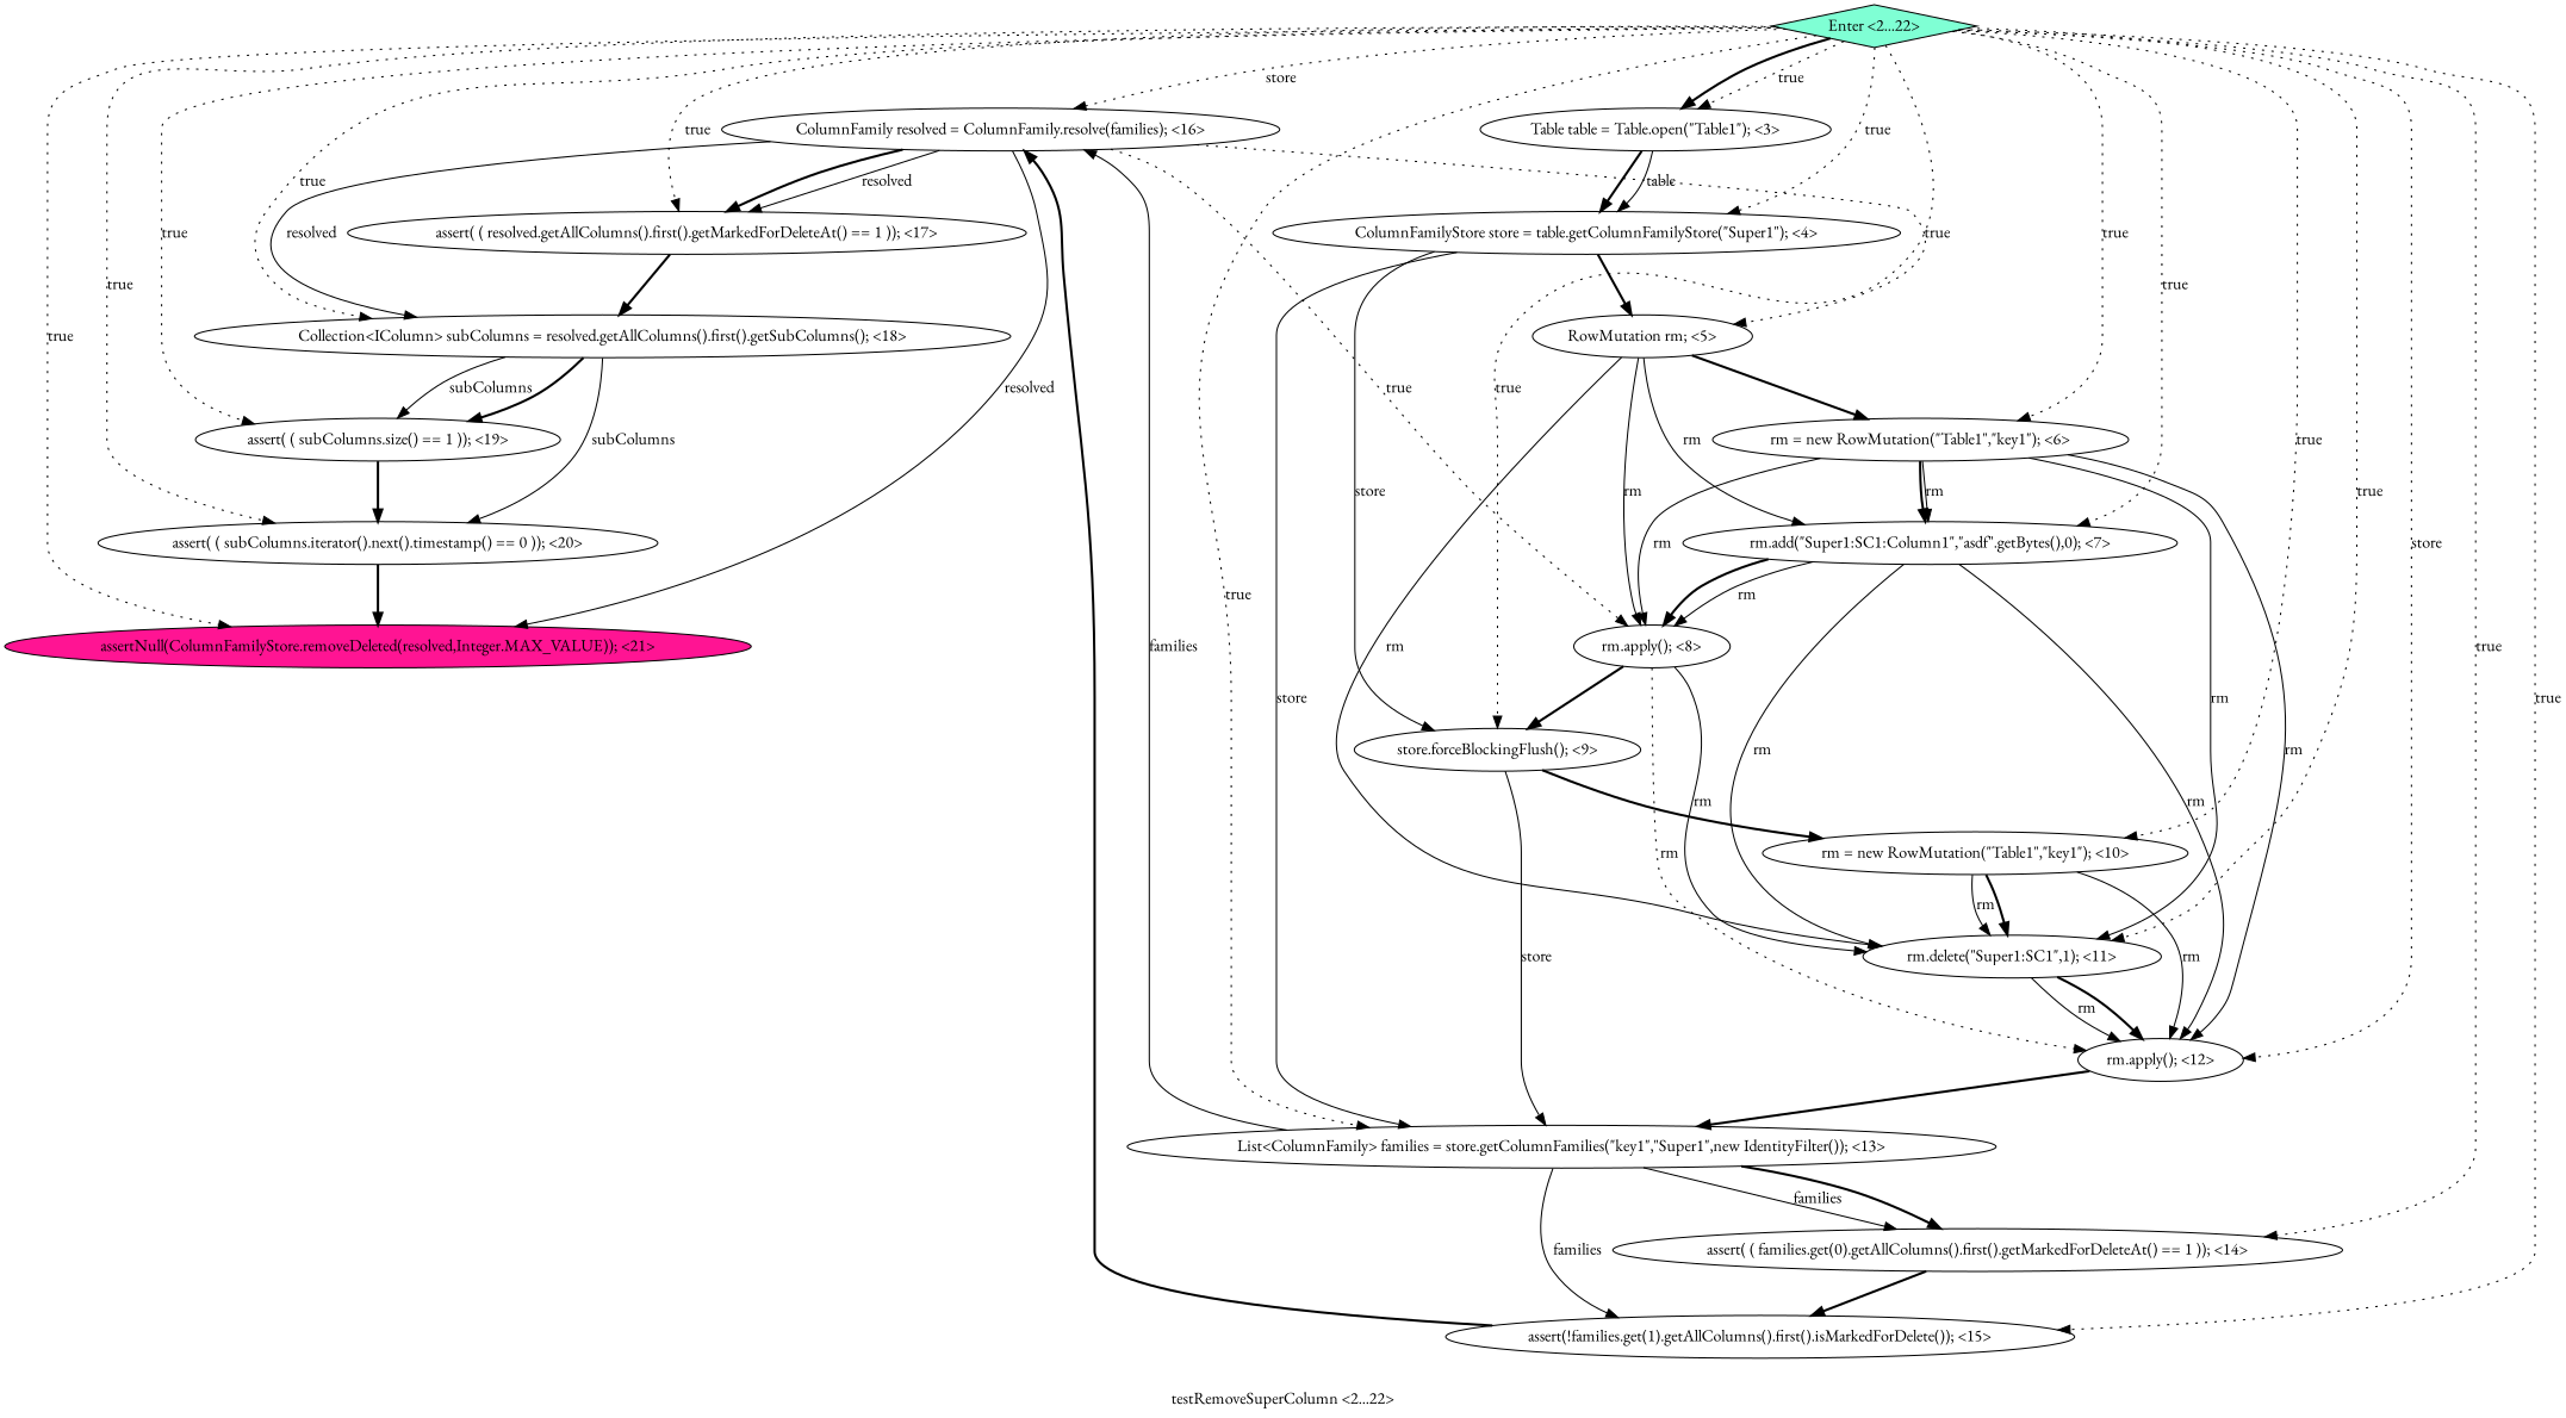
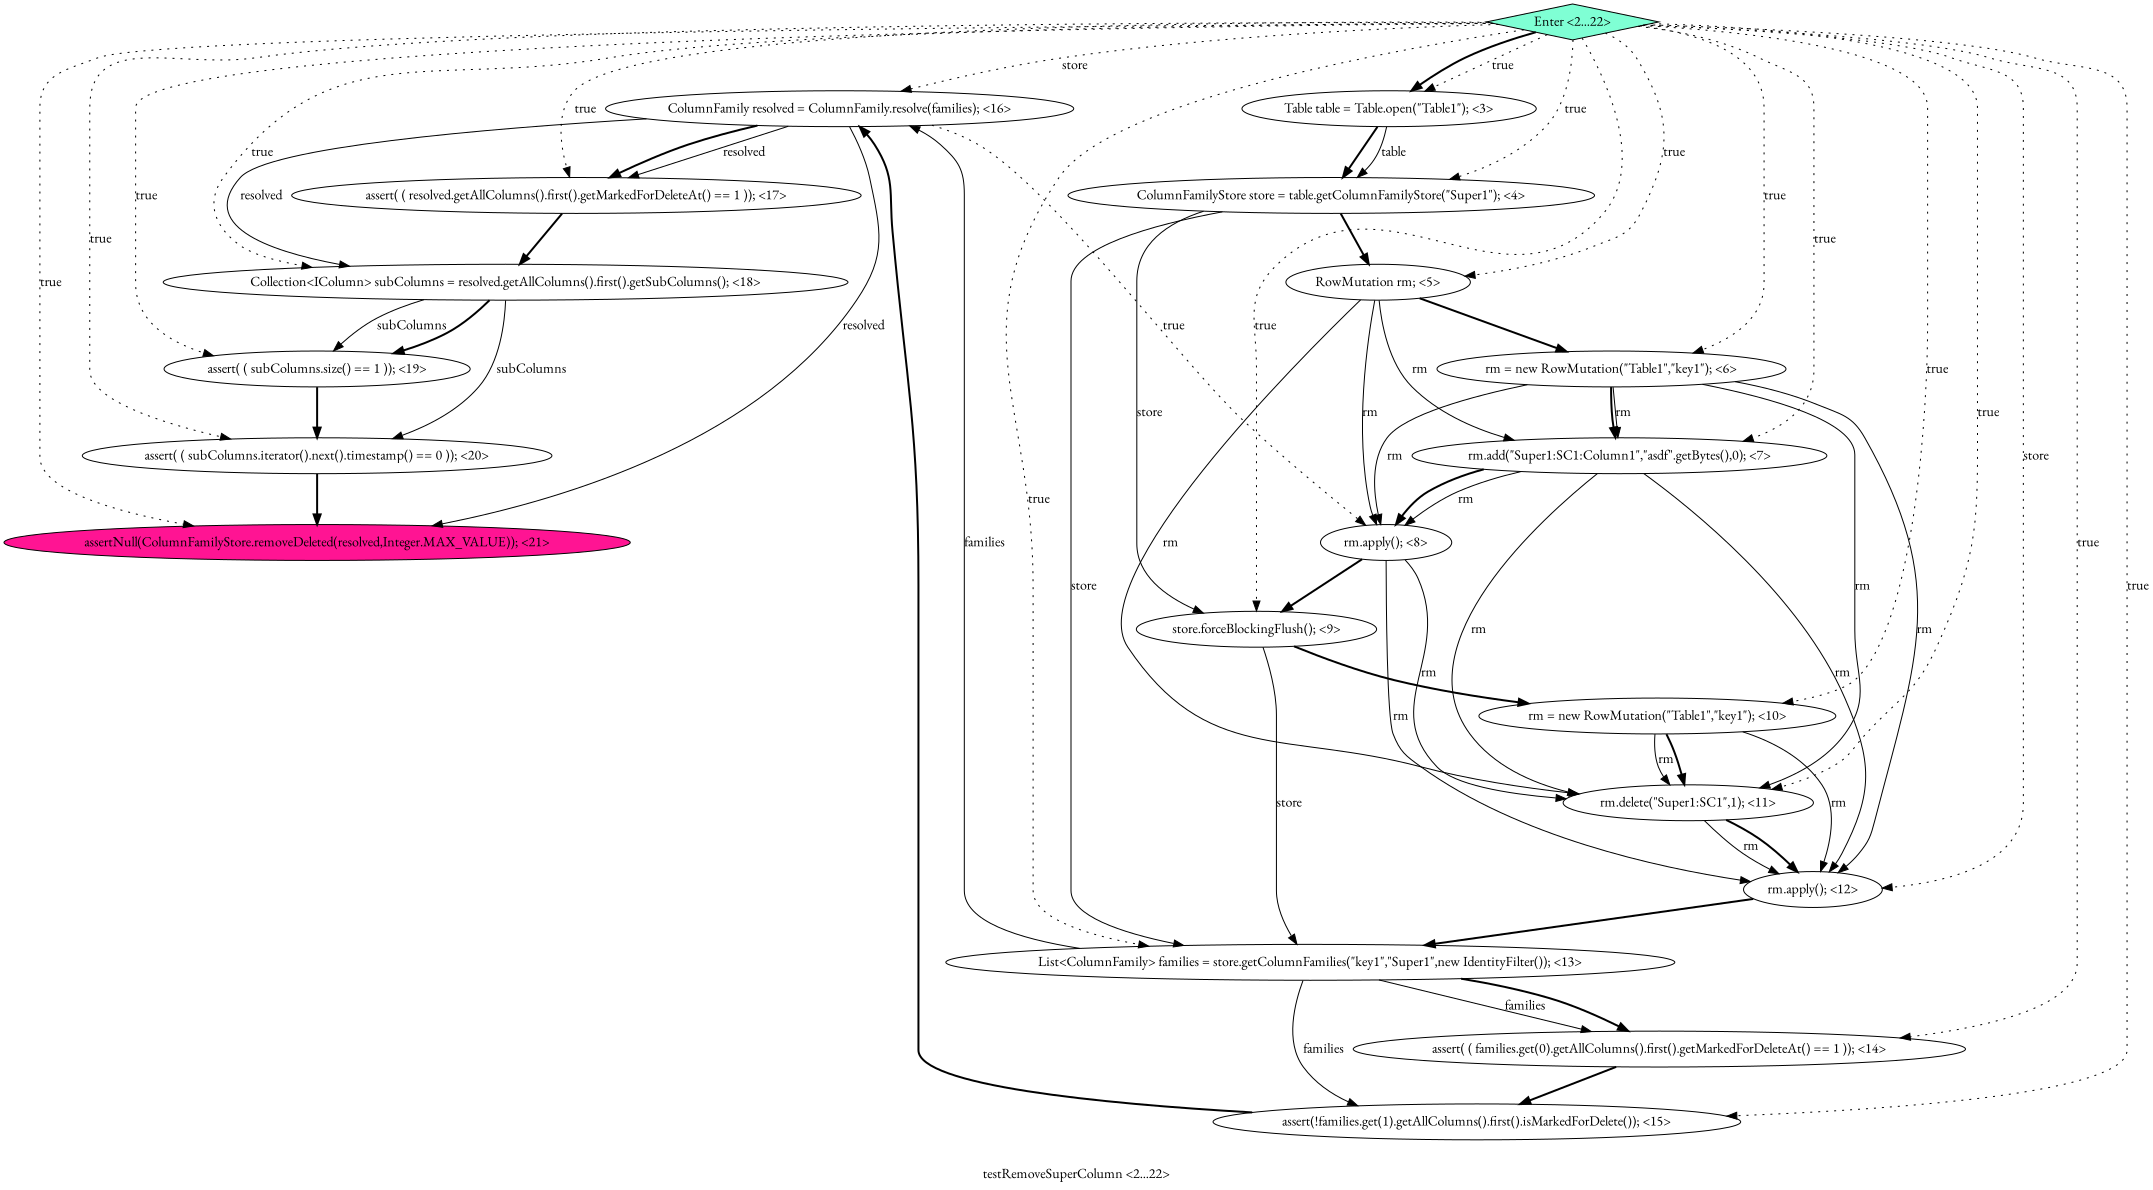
  digraph {
    fontname="EB Garamond"
    label="testRemoveSuperColumn <2...22>"
    node [fillcolor=white fontname="EB Garamond" shape=ellipse style=filled]
    edge [fontname="EB Garamond" style=solid]
    n1 [label="assert( ( resolved.getAllColumns().first().getMarkedForDeleteAt() == 1 )); <17>"]
    n2 [label="Collection<IColumn> subColumns = resolved.getAllColumns().first().getSubColumns(); <18>"]
    n3 [label="assert( ( subColumns.size() == 1 )); <19>"]
    n4 [label="assert( ( subColumns.iterator().next().timestamp() == 0 )); <20>"]
    n5 [label="List<ColumnFamily> families = store.getColumnFamilies(\"key1\",\"Super1\",new IdentityFilter()); <13>"]
    n6 [label="assert(!families.get(1).getAllColumns().first().isMarkedForDelete()); <15>"]
    n7 [label="ColumnFamily resolved = ColumnFamily.resolve(families); <16>"]
    n8 [label="assert( ( families.get(0).getAllColumns().first().getMarkedForDeleteAt() == 1 )); <14>"]
    n9 [fillcolor=deeppink label="assertNull(ColumnFamilyStore.removeDeleted(resolved,Integer.MAX_VALUE)); <21>"]
    n10 [label="rm.apply(); <8>"]
    n11 [label="RowMutation rm; <5>"]
    n12 [label="rm = new RowMutation(\"Table1\",\"key1\"); <6>"]
    n13 [label="rm.add(\"Super1:SC1:Column1\",\"asdf\".getBytes(),0); <7>"]
    n14 [label="rm.delete(\"Super1:SC1\",1); <11>"]
    n15 [label="rm.apply(); <12>"]
    n16 [label="store.forceBlockingFlush(); <9>"]
    n17 [label="rm = new RowMutation(\"Table1\",\"key1\"); <10>"]
    n18 [fillcolor=aquamarine label="Enter <2...22>" shape=diamond]
    n19 [label="Table table = Table.open(\"Table1\"); <3>"]
    n20 [label="ColumnFamilyStore store = table.getColumnFamilyStore(\"Super1\"); <4>"]
    n1 -> n2 [style=bold]
    n2 -> n3 [label=subColumns]
    n2 -> n3 [style=bold]
    n2 -> n4 [label=subColumns]
    n3 -> n4 [style=bold]
    n4 -> n9 [style=bold]
    n5 -> n6 [label=families]
    n5 -> n7 [label=families]
    n5 -> n8 [label=families]
    n5 -> n8 [style=bold]
    n6 -> n7 [style=bold]
    n7 -> n1 [label=resolved]
    n7 -> n1 [style=bold]
    n7 -> n2 [label=resolved]
    n7 -> n9 [label=resolved]
    n7 -> n10 [label=true style=dotted]
    n8 -> n6 [style=bold]
    n10 -> n14 [label=rm]
-   n10 -> n15 [label=rm style=dotted]
+   n10 -> n15 [label=rm]
    n10 -> n16 [style=bold]
    n11 -> n10 [label=rm]
    n11 -> n12 [style=bold]
    n11 -> n13 [label=rm]
    n11 -> n14 [label=rm]
    n12 -> n10 [label=rm]
    n12 -> n13 [label=rm]
    n12 -> n13 [style=bold]
    n12 -> n14 [label=rm]
    n12 -> n15 [label=rm]
    n13 -> n10 [label=rm]
    n13 -> n10 [style=bold]
    n13 -> n14 [label=rm]
    n13 -> n15 [label=rm]
    n14 -> n15 [label=rm]
    n14 -> n15 [style=bold]
    n15 -> n5 [style=bold]
    n16 -> n5 [label=store]
    n16 -> n17 [style=bold]
    n17 -> n14 [label=rm]
    n17 -> n14 [style=bold]
    n17 -> n15 [label=rm]
    n18 -> n1 [label=true style=dotted]
    n18 -> n2 [label=true style=dotted]
    n18 -> n3 [label=true style=dotted]
    n18 -> n4 [label=true style=dotted]
    n18 -> n5 [label=true style=dotted]
    n18 -> n6 [label=true style=dotted]
    n18 -> n7 [label=store style=dotted]
    n18 -> n8 [label=true style=dotted]
    n18 -> n9 [label=true style=dotted]
-   n7 -> n11 [label=true style=dotted]
+   n18 -> n11 [label=true style=dotted]
    n18 -> n12 [label=true style=dotted]
    n18 -> n13 [label=true style=dotted]
    n18 -> n14 [label=true style=dotted]
    n18 -> n15 [label=store style=dotted]
    n18 -> n16 [label=true style=dotted]
    n18 -> n17 [label=true style=dotted]
    n18 -> n19 [label=true style=dotted]
    n18 -> n19 [style=bold]
    n18 -> n20 [label=true style=dotted]
    n19 -> n20 [label=table]
    n19 -> n20 [style=bold]
    n20 -> n5 [label=store]
    n20 -> n11 [style=bold]
    n20 -> n16 [label=store]
  }
